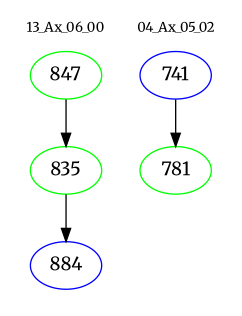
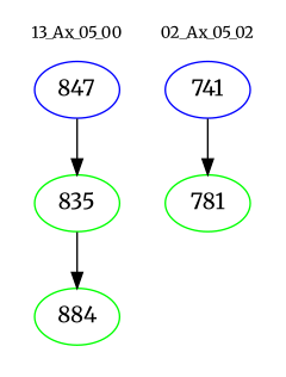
  digraph {
    fontname=Merriweather
    node [color=green fontname=Merriweather]
    edge [color=black fontname=Merriweather]
-   n1 [label=847]
+   n1 [color=blue label=847]
    n2 [label=835]
-   n3 [color=blue label=884]
+   n3 [label=884]
    n4 [color=blue label=741]
    n5 [label=781]
    subgraph cluster_1 {
      color=white
      fontsize=10
-     label="13_Ax_06_00"
+     label="13_Ax_05_00"
      n1
      n2
      n3
    }
    subgraph cluster_2 {
      color=white
      fontsize=10
-     label="04_Ax_05_02"
+     label="02_Ax_05_02"
      n4
      n5
    }
    n1 -> n2
    n2 -> n3
    n4 -> n5
  }
